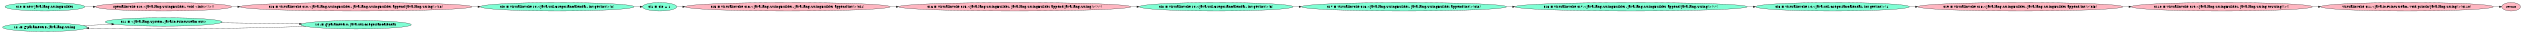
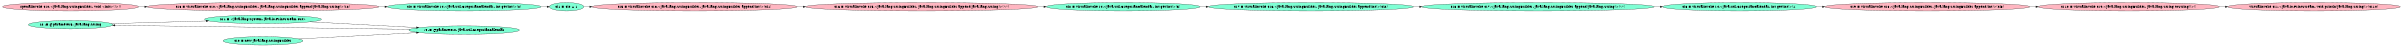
  digraph {
    rankdir=LR
    node [fillcolor=aquamarine style=filled]
    n1 [label="r2 := @parameter5: java.lang.String"]
    "r4 := @parameter0: java.util.GregorianCalendar"
    "$r1 = <java.lang.System: java.io.PrintStream out>"
    "specialinvoke $r0.<java.lang.StringBuilder: void <init>()>()" [fillcolor=lightpink]
    "$r0 = new java.lang.StringBuilder"
    "$r3 = virtualinvoke $r0.<java.lang.StringBuilder: java.lang.StringBuilder append(java.lang.String)>(r2)" [fillcolor=lightpink]
    "$i0 = virtualinvoke r4.<java.util.GregorianCalendar: int get(int)>(2)"
    "$i1 = $i0 + 1"
    "$r5 = virtualinvoke $r3.<java.lang.StringBuilder: java.lang.StringBuilder append(int)>($i1)" [fillcolor=lightpink]
    "$r6 = virtualinvoke $r5.<java.lang.StringBuilder: java.lang.StringBuilder append(java.lang.String)>(\"/\")" [fillcolor=lightpink]
    "$i2 = virtualinvoke r4.<java.util.GregorianCalendar: int get(int)>(5)"
    "$r7 = virtualinvoke $r6.<java.lang.StringBuilder: java.lang.StringBuilder append(int)>($i2)"
    "$r8 = virtualinvoke $r7.<java.lang.StringBuilder: java.lang.StringBuilder append(java.lang.String)>(\"/\")"
    "$i3 = virtualinvoke r4.<java.util.GregorianCalendar: int get(int)>(1)"
    "$r9 = virtualinvoke $r8.<java.lang.StringBuilder: java.lang.StringBuilder append(int)>($i3)" [fillcolor=lightpink]
    "$r10 = virtualinvoke $r9.<java.lang.StringBuilder: java.lang.String toString()>()" [fillcolor=lightpink]
    "virtualinvoke $r1.<java.io.PrintStream: void println(java.lang.String)>($r10)" [fillcolor=lightpink]
-   return [fillcolor=lightpink]
    n1 -> "$r1 = <java.lang.System: java.io.PrintStream out>"
    "r4 := @parameter0: java.util.GregorianCalendar" -> n1
    "$r1 = <java.lang.System: java.io.PrintStream out>" -> "r4 := @parameter0: java.util.GregorianCalendar"
    "specialinvoke $r0.<java.lang.StringBuilder: void <init>()>()" -> "$r3 = virtualinvoke $r0.<java.lang.StringBuilder: java.lang.StringBuilder append(java.lang.String)>(r2)"
-   "$r0 = new java.lang.StringBuilder" -> "specialinvoke $r0.<java.lang.StringBuilder: void <init>()>()"
+   "$r0 = new java.lang.StringBuilder" -> "r4 := @parameter0: java.util.GregorianCalendar"
    "$r3 = virtualinvoke $r0.<java.lang.StringBuilder: java.lang.StringBuilder append(java.lang.String)>(r2)" -> "$i0 = virtualinvoke r4.<java.util.GregorianCalendar: int get(int)>(2)"
    "$i0 = virtualinvoke r4.<java.util.GregorianCalendar: int get(int)>(2)" -> "$i1 = $i0 + 1"
    "$i1 = $i0 + 1" -> "$r5 = virtualinvoke $r3.<java.lang.StringBuilder: java.lang.StringBuilder append(int)>($i1)"
    "$r5 = virtualinvoke $r3.<java.lang.StringBuilder: java.lang.StringBuilder append(int)>($i1)" -> "$r6 = virtualinvoke $r5.<java.lang.StringBuilder: java.lang.StringBuilder append(java.lang.String)>(\"/\")"
    "$r6 = virtualinvoke $r5.<java.lang.StringBuilder: java.lang.StringBuilder append(java.lang.String)>(\"/\")" -> "$i2 = virtualinvoke r4.<java.util.GregorianCalendar: int get(int)>(5)"
    "$i2 = virtualinvoke r4.<java.util.GregorianCalendar: int get(int)>(5)" -> "$r7 = virtualinvoke $r6.<java.lang.StringBuilder: java.lang.StringBuilder append(int)>($i2)"
    "$r7 = virtualinvoke $r6.<java.lang.StringBuilder: java.lang.StringBuilder append(int)>($i2)" -> "$r8 = virtualinvoke $r7.<java.lang.StringBuilder: java.lang.StringBuilder append(java.lang.String)>(\"/\")"
    "$r8 = virtualinvoke $r7.<java.lang.StringBuilder: java.lang.StringBuilder append(java.lang.String)>(\"/\")" -> "$i3 = virtualinvoke r4.<java.util.GregorianCalendar: int get(int)>(1)"
    "$i3 = virtualinvoke r4.<java.util.GregorianCalendar: int get(int)>(1)" -> "$r9 = virtualinvoke $r8.<java.lang.StringBuilder: java.lang.StringBuilder append(int)>($i3)"
    "$r9 = virtualinvoke $r8.<java.lang.StringBuilder: java.lang.StringBuilder append(int)>($i3)" -> "$r10 = virtualinvoke $r9.<java.lang.StringBuilder: java.lang.String toString()>()"
    "$r10 = virtualinvoke $r9.<java.lang.StringBuilder: java.lang.String toString()>()" -> "virtualinvoke $r1.<java.io.PrintStream: void println(java.lang.String)>($r10)"
-   "virtualinvoke $r1.<java.io.PrintStream: void println(java.lang.String)>($r10)" -> return
  }
